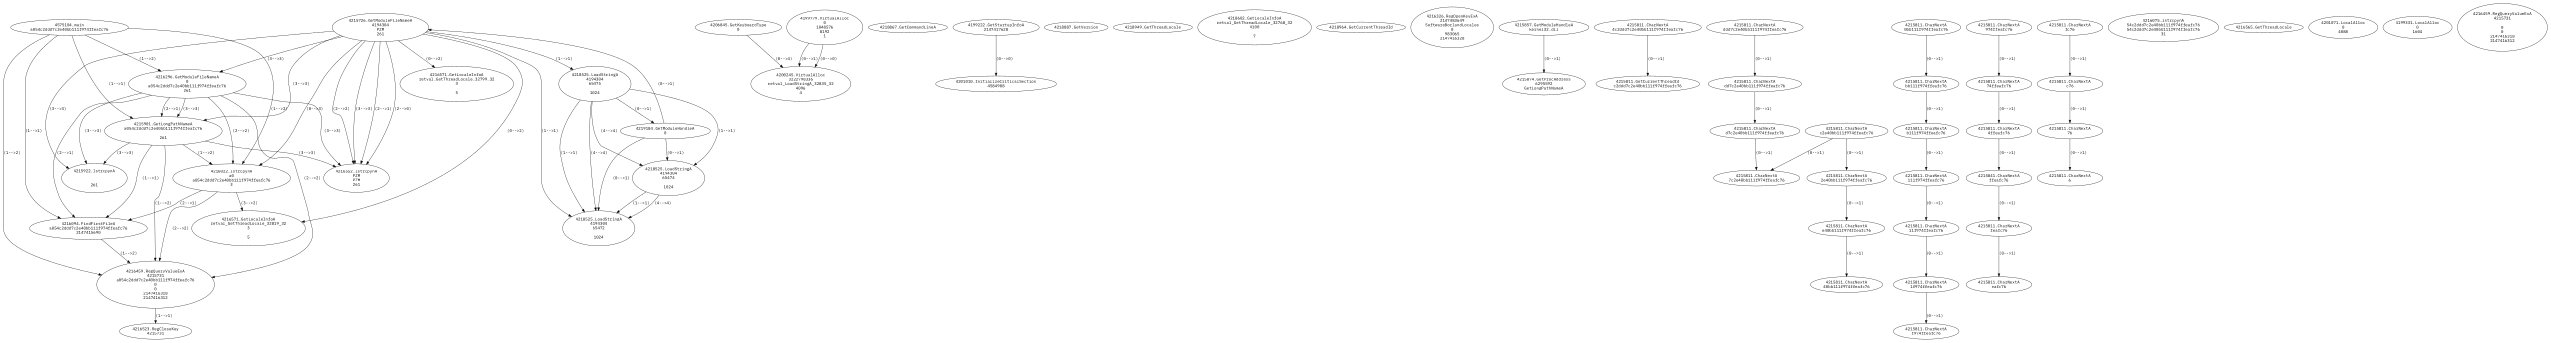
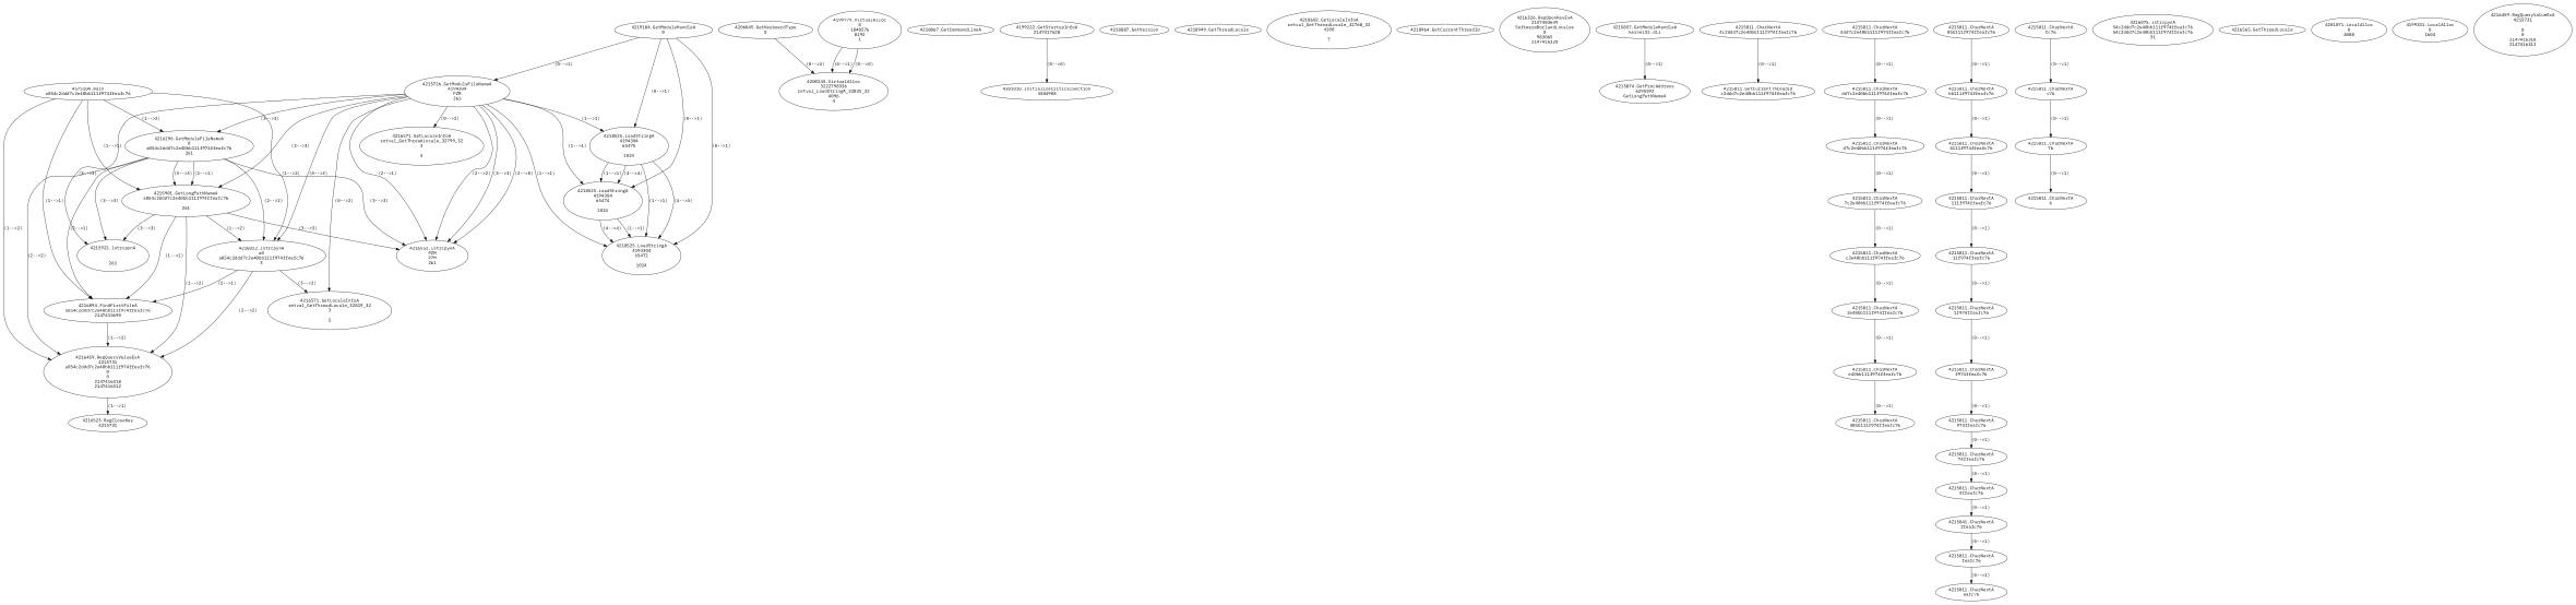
  digraph {
    fontname="IBM Plex Mono"
    node [fontname="IBM Plex Mono"]
    edge [fontname="IBM Plex Mono"]
    n1 [label="4575104.main\na054c2ddd7c2e40bb111f974ffeafc76"]
    n2 [label="4216296.GetModuleFileNameA\n0\na054c2ddd7c2e40bb111f974ffeafc76\n261"]
    n3 [label="4215901.GetLongPathNameA\na054c2ddd7c2e40bb111f974ffeafc76\n\n261"]
    n4 [label="4216022.lstrcpynA\na0\na054c2ddd7c2e40bb111f974ffeafc76\n3"]
    n5 [label="4216094.FindFirstFileA\na054c2ddd7c2e40bb111f974ffeafc76\n2147415690"]
    n6 [label="4216459.RegQueryValueExA\n4215731\na054c2ddd7c2e40bb111f974ffeafc76\n0\n0\n2147416318\n2147416312"]
    n7 [label="4216552.lstrcpynA\nPZM\nPZM\n261"]
    n8 [label="4215922.lstrcpynA\n\n\n261"]
    n9 [label="4216571.GetLocaleInfoA\nretval_GetThreadLocale_32819_32\n3\n\n5"]
    n10 [label="4216523.RegCloseKey\n4215731"]
    n11 [label="4219184.GetModuleHandleA\n0"]
    n12 [label="4215726.GetModuleFileNameA\n4194304\nPZM\n261"]
    n13 [label="4218525.LoadStringA\n4194304\n65475\n\n1024"]
    n14 [label="4218525.LoadStringA\n4194304\n65474\n\n1024"]
    n15 [label="4218525.LoadStringA\n4194304\n65472\n\n1024"]
    n16 [label="4216571.GetLocaleInfoA\nretval_GetThreadLocale_32799_32\n3\n\n5"]
    n17 [label="4206845.GetKeyboardType\n0"]
    n18 [label="4200245.VirtualAlloc\n3222798336\nretval_LoadStringA_32835_32\n4096\n4"]
    n19 [label="4218867.GetCommandLineA\n"]
    n20 [label="4199222.GetStartupInfoA\n2147417628"]
    n21 [label="4201010.InitializeCriticalSection\n4584908"]
    n22 [label="4218887.GetVersion\n"]
    n23 [label="4218949.GetThreadLocale\n"]
    n24 [label="4218602.GetLocaleInfoA\nretval_GetThreadLocale_32768_32\n4100\n\n7"]
    n25 [label="4218964.GetCurrentThreadId\n"]
    n26 [label="4216326.RegOpenKeyExA\n2147483649\nSoftware\Borland\Locales\n0\n983065\n2147416328"]
    n27 [label="4215857.GetModuleHandleA\nkernel32.dll"]
    n28 [label="4215874.GetProcAddress\n6295592\nGetLongPathNameA"]
    n29 [label="4215811.CharNextA\n4c2ddd7c2e40bb111f974ffeafc76"]
    n30 [label="4215811.GetCurrentThreadId\nc2ddd7c2e40bb111f974ffeafc76"]
    n31 [label="4215811.CharNextA\nddd7c2e40bb111f974ffeafc76"]
    n32 [label="4215811.CharNextA\ndd7c2e40bb111f974ffeafc76"]
    n33 [label="4215811.CharNextA\nd7c2e40bb111f974ffeafc76"]
    n34 [label="4215811.CharNextA\n7c2e40bb111f974ffeafc76"]
    n35 [label="4215811.CharNextA\nc2e40bb111f974ffeafc76"]
    n36 [label="4215811.CharNextA\n2e40bb111f974ffeafc76"]
    n37 [label="4215811.CharNextA\ne40bb111f974ffeafc76"]
    n38 [label="4215811.CharNextA\n40bb111f974ffeafc76"]
    n39 [label="4215811.CharNextA\n0bb111f974ffeafc76"]
    n40 [label="4215811.CharNextA\nbb111f974ffeafc76"]
    n41 [label="4215811.CharNextA\nb111f974ffeafc76"]
    n42 [label="4215811.CharNextA\n111f974ffeafc76"]
    n43 [label="4215811.CharNextA\n11f974ffeafc76"]
    n44 [label="4215811.CharNextA\n1f974ffeafc76"]
    n45 [label="4215811.CharNextA\nf974ffeafc76"]
    n46 [label="4215811.CharNextA\n974ffeafc76"]
    n47 [label="4215811.CharNextA\n74ffeafc76"]
    n48 [label="4215811.CharNextA\n4ffeafc76"]
    n49 [label="4215841.CharNextA\nffeafc76"]
    n50 [label="4215811.CharNextA\nfeafc76"]
    n51 [label="4215811.CharNextA\neafc76"]
    n52 [label="4215811.CharNextA\nfc76"]
    n53 [label="4215811.CharNextA\nc76"]
    n54 [label="4215811.CharNextA\n76"]
    n55 [label="4215811.CharNextA\n6"]
    n56 [label="4216075.lstrcpynA\n54c2ddd7c2e40bb111f974ffeafc76\n54c2ddd7c2e40bb111f974ffeafc76\n31"]
    n57 [label="4216565.GetThreadLocale\n"]
    n58 [label="4201071.LocalAlloc\n0\n4088"]
    n59 [label="4199779.VirtualAlloc\n0\n1048576\n8192\n1"]
    n60 [label="4199331.LocalAlloc\n0\n1604"]
    n61 [label="4216459.RegQueryValueExA\n4215731\n\n0\n0\n2147416318\n2147416312"]
    n1 -> n2 [label="(1-->2)"]
    n1 -> n3 [label="(1-->1)"]
    n1 -> n4 [label="(1-->2)"]
    n1 -> n5 [label="(1-->1)"]
    n1 -> n6 [label="(1-->2)"]
    n2 -> n3 [label="(2-->1)"]
    n2 -> n3 [label="(3-->3)"]
    n2 -> n4 [label="(2-->2)"]
    n2 -> n5 [label="(2-->1)"]
    n2 -> n6 [label="(2-->2)"]
    n2 -> n7 [label="(3-->3)"]
    n2 -> n8 [label="(3-->3)"]
    n3 -> n4 [label="(1-->2)"]
    n3 -> n5 [label="(1-->1)"]
    n3 -> n6 [label="(1-->2)"]
    n3 -> n7 [label="(3-->3)"]
    n3 -> n8 [label="(3-->3)"]
    n4 -> n5 [label="(2-->1)"]
    n4 -> n6 [label="(2-->2)"]
    n4 -> n9 [label="(3-->2)"]
    n5 -> n6 [label="(1-->2)"]
    n6 -> n10 [label="(1-->1)"]
    n11 -> n12 [label="(0-->1)"]
-   n13 -> n11 [label="(0-->1)"]
+   n11 -> n13 [label="(0-->1)"]
    n11 -> n14 [label="(0-->1)"]
    n11 -> n15 [label="(0-->1)"]
    n12 -> n2 [label="(3-->3)"]
    n12 -> n3 [label="(3-->3)"]
    n12 -> n4 [label="(0-->3)"]
    n12 -> n7 [label="(2-->1)"]
    n12 -> n7 [label="(2-->2)"]
    n12 -> n7 [label="(3-->3)"]
    n12 -> n7 [label="(2-->0)"]
    n12 -> n8 [label="(3-->3)"]
    n12 -> n9 [label="(0-->2)"]
    n12 -> n13 [label="(1-->1)"]
+   n12 -> n14 [label="(1-->1)"]
    n12 -> n15 [label="(1-->1)"]
    n12 -> n16 [label="(0-->2)"]
    n13 -> n14 [label="(1-->1)"]
    n13 -> n14 [label="(4-->4)"]
    n13 -> n15 [label="(1-->1)"]
    n13 -> n15 [label="(4-->4)"]
    n14 -> n15 [label="(1-->1)"]
    n14 -> n15 [label="(4-->4)"]
    n17 -> n18 [label="(0-->4)"]
    n20 -> n21 [label="(0-->0)"]
    n27 -> n28 [label="(0-->1)"]
    n29 -> n30 [label="(0-->1)"]
    n31 -> n32 [label="(0-->1)"]
    n32 -> n33 [label="(0-->1)"]
    n33 -> n34 [label="(0-->1)"]
-   n35 -> n34 [label="(0-->1)"]
+   n34 -> n35 [label="(0-->1)"]
    n35 -> n36 [label="(0-->1)"]
    n36 -> n37 [label="(0-->1)"]
    n37 -> n38 [label="(0-->1)"]
    n39 -> n40 [label="(0-->1)"]
    n40 -> n41 [label="(0-->1)"]
    n41 -> n42 [label="(0-->1)"]
    n42 -> n43 [label="(0-->1)"]
    n43 -> n44 [label="(0-->1)"]
    n44 -> n45 [label="(0-->1)"]
+   n45 -> n46 [label="(0-->1)"]
    n46 -> n47 [label="(0-->1)"]
    n47 -> n48 [label="(0-->1)"]
    n48 -> n49 [label="(0-->1)"]
    n49 -> n50 [label="(0-->1)"]
    n50 -> n51 [label="(0-->1)"]
    n52 -> n53 [label="(0-->1)"]
    n53 -> n54 [label="(0-->1)"]
    n54 -> n55 [label="(0-->1)"]
    n59 -> n18 [label="(0-->1)"]
    n59 -> n18 [label="(0-->0)"]
  }
